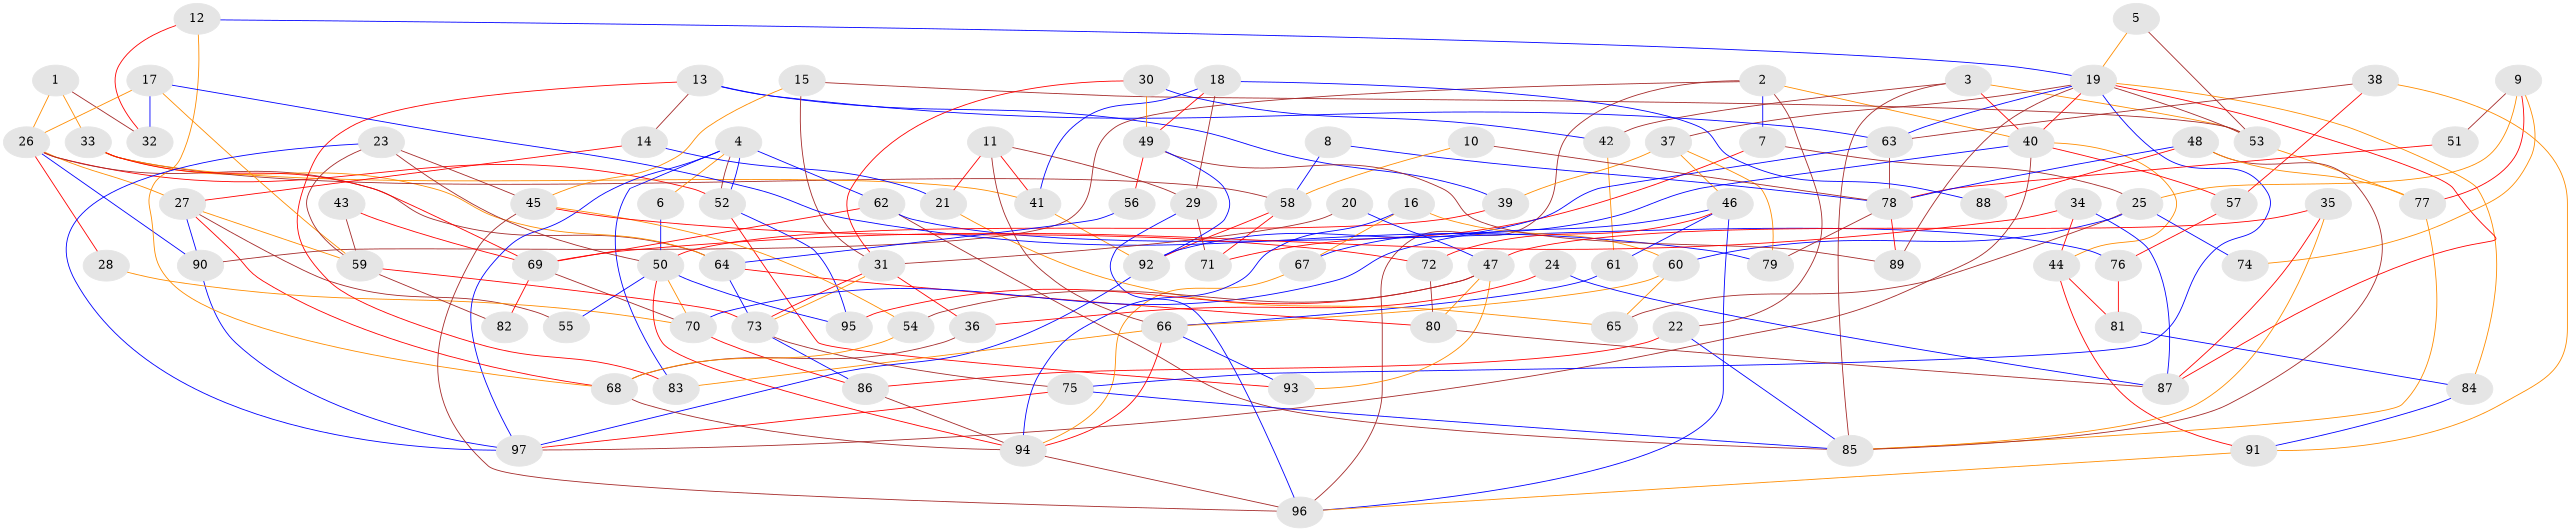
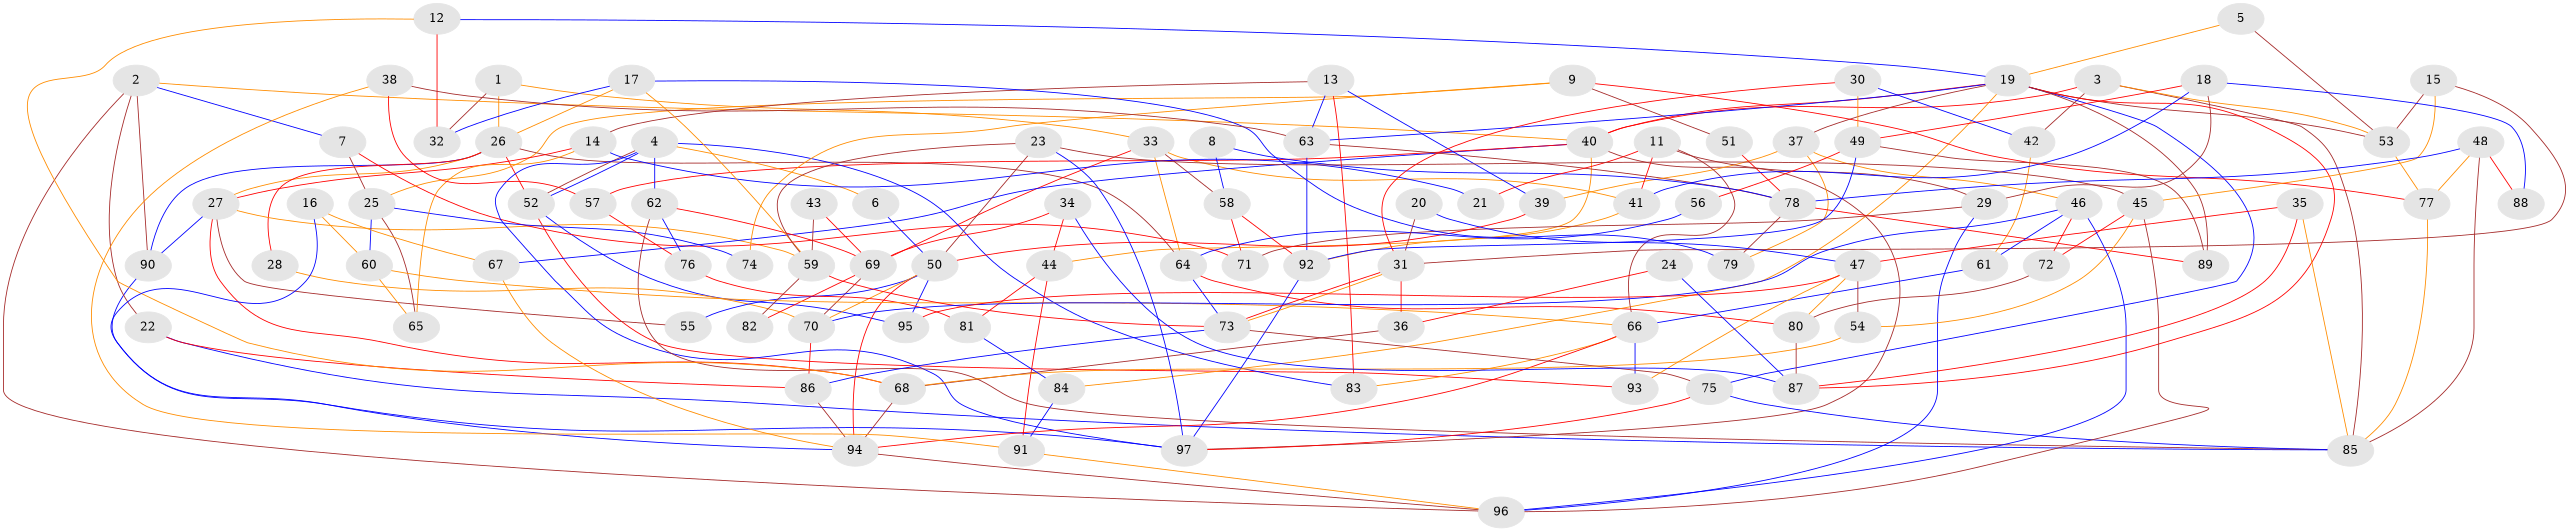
  graph {
    node [color=gray90 style=filled]
    edge [color=blue]
    1
    26
    32
    33
    90
    52
    27
    28
    64
    58
    41
    69
    2
    7
    22
    40
    96
    25
    71
    85
    86
    97
    67
    44
    57
    3
    42
    53
    61
    77
    4
    6
    62
    83
    50
    93
    95
    76
    5
    19
    63
    37
    75
    84
    87
    89
    94
    55
    70
    74
    65
    60
    8
    78
    92
    79
    9
    51
-   10
    11
    21
    29
    66
    12
    68
    13
    14
    39
    59
    15
    31
    45
    36
    73
    54
    72
    16
    17
    82
    18
    49
    88
    56
    46
    91
    20
    47
    80
    23
    24
    30
    34
    81
    35
    38
    43
    48
    1 -- 26 [color=darkorange]
    1 -- 32 [color=brown]
    1 -- 33 [color=darkorange]
    26 -- 90
    26 -- 52 [color=red]
    26 -- 27 [color=darkorange]
    26 -- 28 [color=red]
    26 -- 64 [color=brown]
    33 -- 64 [color=darkorange]
    33 -- 58 [color=brown]
    33 -- 41 [color=darkorange]
    33 -- 69 [color=red]
    90 -- 97
    52 -- 93 [color=red]
    52 -- 95
    27 -- 90
    27 -- 55 [color=brown]
    27 -- 68 [color=red]
    27 -- 59 [color=darkorange]
    28 -- 70 [color=darkorange]
    64 -- 73
    64 -- 80 [color=red]
    58 -- 71 [color=red]
    58 -- 92 [color=red]
    41 -- 92 [color=darkorange]
    69 -- 70 [color=brown]
    69 -- 82 [color=red]
    2 -- 90 [color=brown]
    2 -- 7
    2 -- 22 [color=brown]
    2 -- 40 [color=darkorange]
    2 -- 96 [color=brown]
    7 -- 25 [color=brown]
    7 -- 71 [color=red]
    22 -- 85
    22 -- 86 [color=red]
    40 -- 97 [color=brown]
    40 -- 67
    40 -- 44 [color=darkorange]
    40 -- 57 [color=red]
    25 -- 74
    25 -- 65 [color=brown]
    25 -- 60
    86 -- 94 [color=brown]
    67 -- 94 [color=darkorange]
    44 -- 91 [color=red]
    44 -- 81 [color=red]
    57 -- 76 [color=red]
    3 -- 40 [color=red]
    3 -- 85 [color=brown]
    3 -- 42 [color=brown]
    3 -- 53 [color=darkorange]
    42 -- 61 [color=darkorange]
    53 -- 77 [color=darkorange]
    61 -- 66
    77 -- 85 [color=darkorange]
    4 -- 52 [color=brown]
    4 -- 52
    4 -- 97
    4 -- 6 [color=darkorange]
    4 -- 62
    4 -- 83
    6 -- 50
    62 -- 69 [color=red]
    62 -- 85 [color=brown]
    62 -- 76
    50 -- 95
    50 -- 94 [color=red]
    50 -- 55
    50 -- 70 [color=darkorange]
    76 -- 81 [color=red]
    5 -- 53 [color=brown]
    5 -- 19 [color=darkorange]
    19 -- 40 [color=red]
    19 -- 53 [color=brown]
    19 -- 63
    19 -- 37 [color=brown]
    19 -- 75
    19 -- 84 [color=darkorange]
    19 -- 87 [color=red]
    19 -- 89 [color=brown]
    63 -- 78 [color=brown]
    63 -- 92
    37 -- 79 [color=darkorange]
    37 -- 39 [color=darkorange]
    37 -- 46 [color=darkorange]
    75 -- 85
    75 -- 97 [color=red]
    84 -- 91
    94 -- 96 [color=brown]
    70 -- 86 [color=red]
    60 -- 65 [color=darkorange]
    60 -- 66 [color=darkorange]
    8 -- 58
    8 -- 78
    78 -- 89 [color=red]
    78 -- 79 [color=brown]
    92 -- 97
    9 -- 25 [color=darkorange]
    9 -- 77 [color=red]
    9 -- 74 [color=darkorange]
    9 -- 51 [color=brown]
    51 -- 78 [color=red]
-   10 -- 58 [color=darkorange]
-   10 -- 78 [color=brown]
    11 -- 41 [color=red]
    11 -- 21 [color=red]
    11 -- 29 [color=brown]
    11 -- 66 [color=brown]
    29 -- 96
    29 -- 71 [color=brown]
    66 -- 83 [color=darkorange]
    66 -- 93
    66 -- 94 [color=red]
    12 -- 32 [color=red]
    12 -- 19
    12 -- 68 [color=darkorange]
    68 -- 94 [color=brown]
    13 -- 83 [color=red]
    13 -- 63
    13 -- 14 [color=brown]
    13 -- 39
    14 -- 27 [color=red]
-   21 -- 65 [color=darkorange]
+   14 -- 65 [color=darkorange]
    14 -- 21
    39 -- 50 [color=red]
    59 -- 73 [color=red]
    59 -- 82 [color=brown]
    15 -- 53 [color=brown]
    15 -- 31 [color=brown]
    15 -- 45 [color=darkorange]
    31 -- 36 [color=red]
    31 -- 73 [color=red]
    31 -- 73 [color=darkorange]
    45 -- 96 [color=brown]
    45 -- 54 [color=darkorange]
    45 -- 72 [color=red]
    36 -- 68 [color=brown]
    73 -- 86
    73 -- 75 [color=brown]
    54 -- 68 [color=darkorange]
    72 -- 80 [color=brown]
    16 -- 67 [color=darkorange]
    16 -- 94
    16 -- 60 [color=darkorange]
    17 -- 26 [color=darkorange]
    17 -- 32
    17 -- 79
    17 -- 59 [color=darkorange]
    18 -- 41
    18 -- 29 [color=brown]
    18 -- 49 [color=red]
    18 -- 88
    49 -- 89 [color=brown]
    49 -- 92
    49 -- 56 [color=red]
    56 -- 64
    46 -- 96
    46 -- 61
    46 -- 70
    46 -- 72 [color=red]
    91 -- 96 [color=darkorange]
    20 -- 31 [color=brown]
    20 -- 47
    47 -- 93 [color=darkorange]
    47 -- 95 [color=red]
    47 -- 54 [color=brown]
    47 -- 80 [color=darkorange]
    80 -- 87 [color=brown]
    23 -- 97
    23 -- 50 [color=brown]
    23 -- 59 [color=brown]
    23 -- 45 [color=brown]
    24 -- 87
    24 -- 36 [color=red]
    30 -- 42
    30 -- 31 [color=red]
    30 -- 49 [color=darkorange]
    34 -- 69 [color=red]
    34 -- 44 [color=red]
    34 -- 87
    81 -- 84
    35 -- 85 [color=darkorange]
    35 -- 87 [color=red]
    35 -- 47 [color=red]
    38 -- 57 [color=red]
    38 -- 63 [color=brown]
    38 -- 91 [color=darkorange]
    43 -- 69 [color=red]
    43 -- 59 [color=brown]
    48 -- 85 [color=brown]
    48 -- 77 [color=darkorange]
    48 -- 78
    48 -- 88 [color=red]
  }
